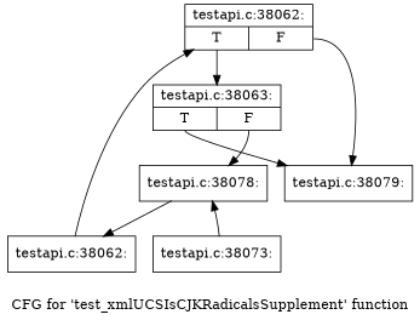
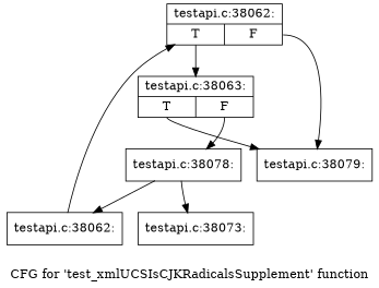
  digraph {
    label="CFG for 'test_xmlUCSIsCJKRadicalsSupplement' function"
    node [shape=record]
    n1 [label="{testapi.c:38062:|{<s0>T|<s1>F}}"]
    n2 [label="{testapi.c:38063:|{<s0>T|<s1>F}}"]
    n3 [label="{testapi.c:38079:}"]
    n4 [label="{testapi.c:38078:}"]
    n5 [label="{testapi.c:38073:}"]
    n6 [label="{testapi.c:38062:}"]
    n1 -> n2 [tailport=s0]
    n1 -> n3 [tailport=s1]
    n2 -> n3 [tailport=s0]
    n2 -> n4 [tailport=s1]
    n4 -> n6
-   n5 -> n4
+   n4 -> n5
    n6 -> n1
  }
